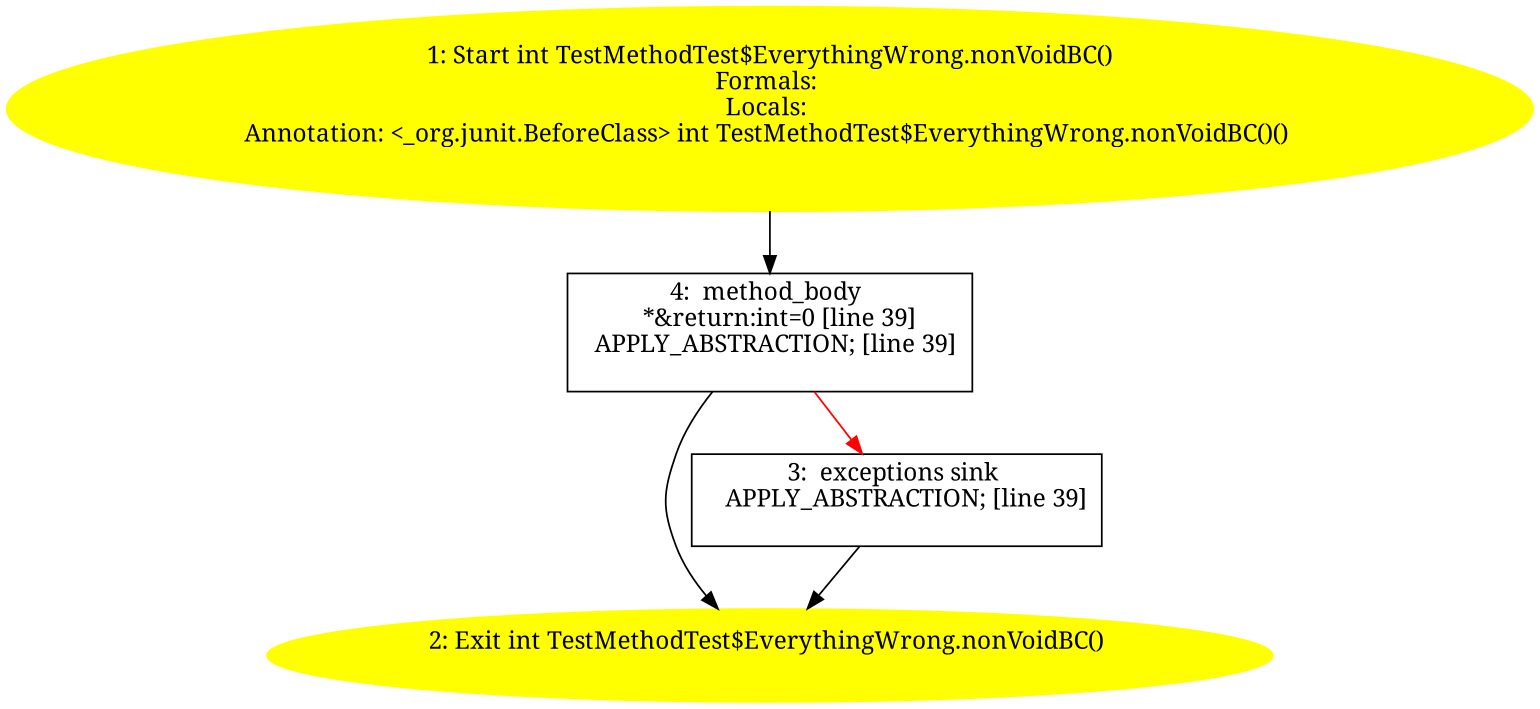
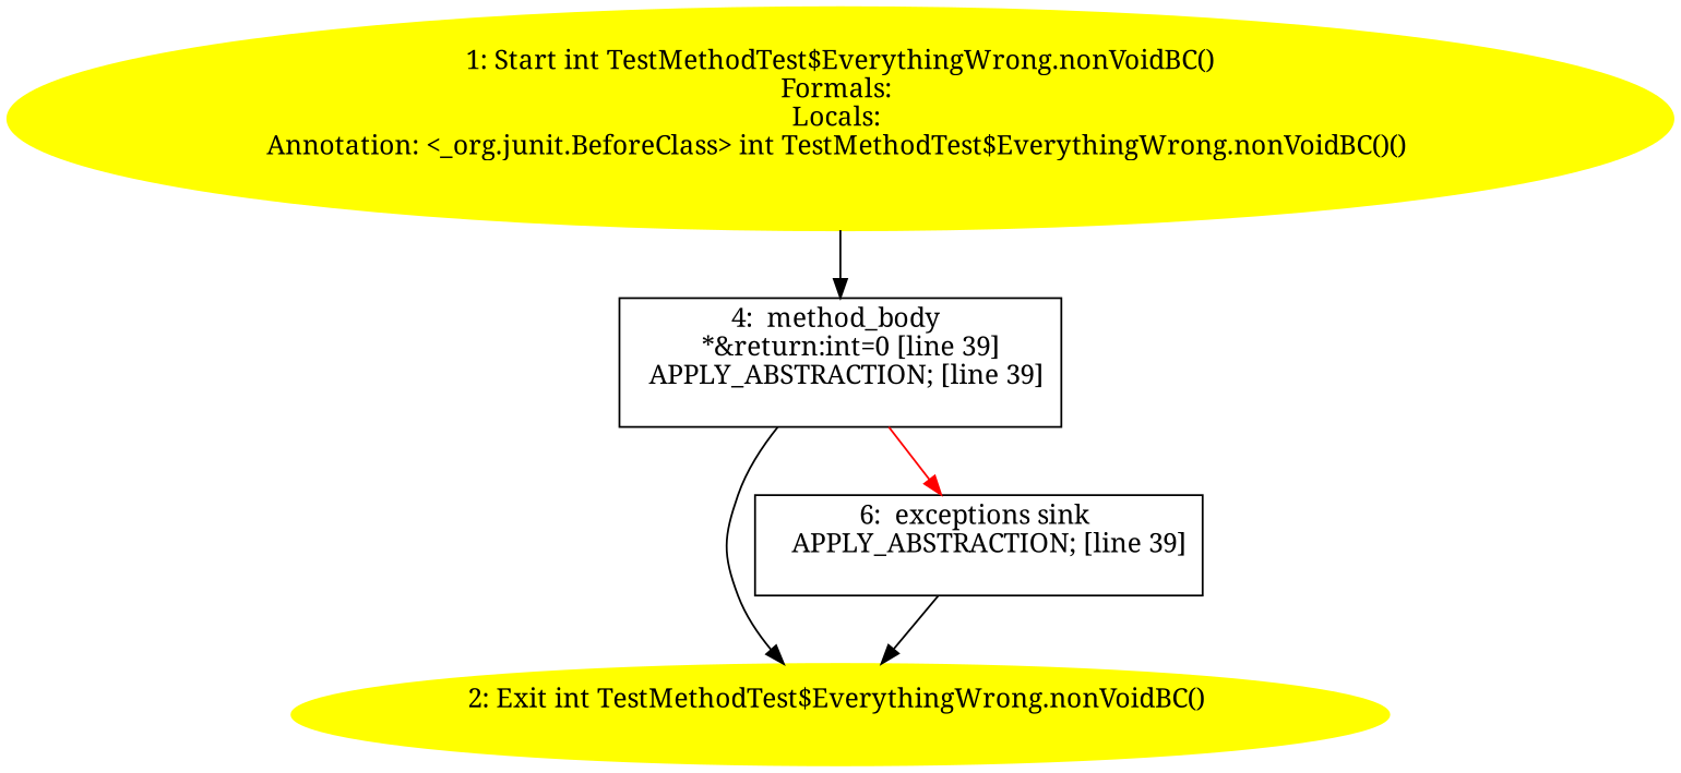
  digraph {
    fontname="Noto Serif"
    node [fontname="Noto Serif"]
    edge [fontname="Noto Serif"]
    n1 [color=yellow label="1: Start int TestMethodTest$EverythingWrong.nonVoidBC()\nFormals: \nLocals: \nAnnotation: <_org.junit.BeforeClass> int TestMethodTest$EverythingWrong.nonVoidBC()() \n  " style=filled]
    n2 [label="4:  method_body \n   *&return:int=0 [line 39]\n  APPLY_ABSTRACTION; [line 39]\n " shape=box]
    n3 [color=yellow label="2: Exit int TestMethodTest$EverythingWrong.nonVoidBC() \n  " style=filled]
-   n4 [label="3:  exceptions sink \n   APPLY_ABSTRACTION; [line 39]\n " shape=box]
+   n4 [label="6:  exceptions sink \n   APPLY_ABSTRACTION; [line 39]\n " shape=box]
    n1 -> n2
    n2 -> n3
    n2 -> n4 [color=red]
    n4 -> n3
  }
